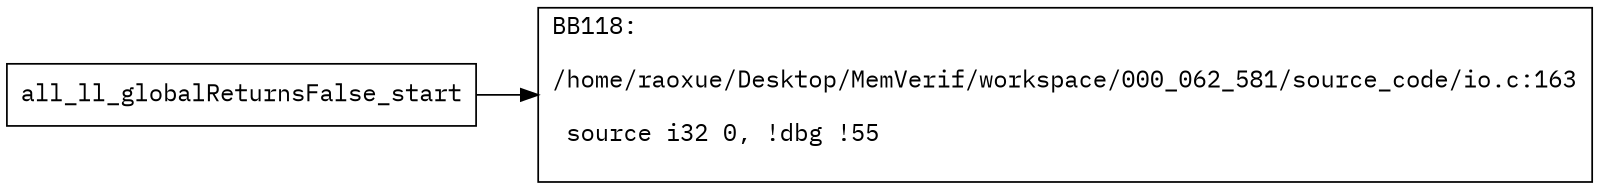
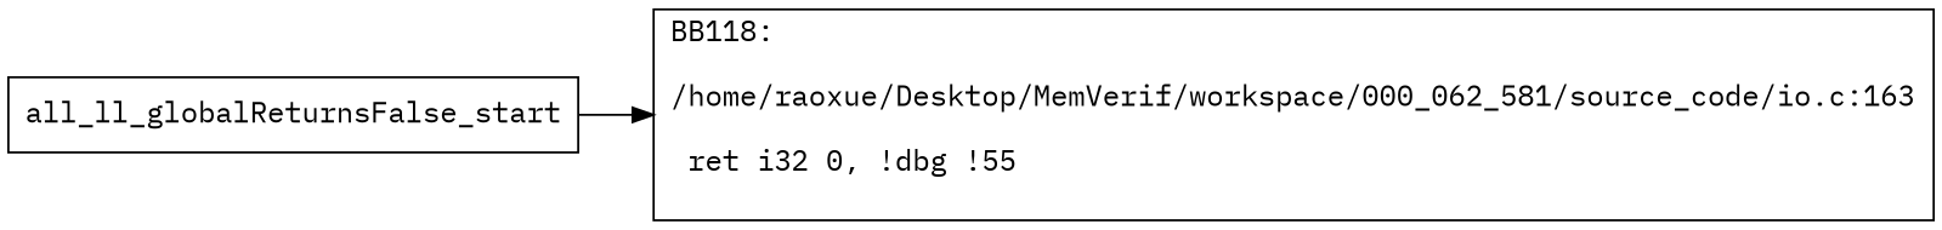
  digraph {
    rankdir=LR
    fontname="IBM Plex Mono"
    node [shape=record fontname="IBM Plex Mono"]
    n1 [label="{all_ll_globalReturnsFalse_start}"]
-   n2 [label="{BB118:\l\l/home/raoxue/Desktop/MemVerif/workspace/000_062_581/source_code/io.c:163\l\n  source i32 0, !dbg !55\l\n}"]
+   n2 [label="{BB118:\l\l/home/raoxue/Desktop/MemVerif/workspace/000_062_581/source_code/io.c:163\l\n  ret i32 0, !dbg !55\l\n}"]
    n1 -> n2 [fontname="IBM Plex Mono"]
  }
